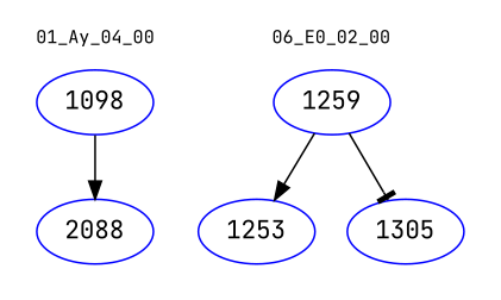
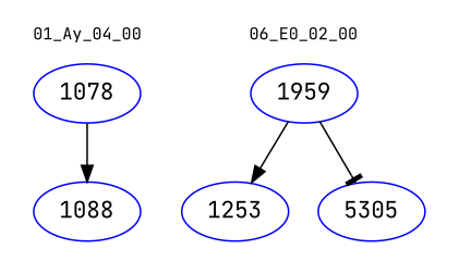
  digraph {
    fontname="JetBrains Mono"
    node [color=blue fontname="JetBrains Mono"]
    edge [arrowhead=normal color=black fontname="JetBrains Mono"]
-   n1 [label=1098]
-   n2 [label=2088]
-   n3 [label=1259]
+   n1 [label=1078]
+   n2 [label=1088]
+   n3 [label=1959]
    n4 [label=1253]
-   n5 [label=1305]
+   n5 [label=5305]
    subgraph cluster_1 {
      color=white
      fontsize=10
      label="01_Ay_04_00"
      n1
      n2
    }
    subgraph cluster_2 {
      color=white
      fontsize=10
      label="06_E0_02_00"
      n3
      n4
      n5
    }
    n1 -> n2
    n3 -> n4
    n3 -> n5 [arrowhead=tee]
  }
